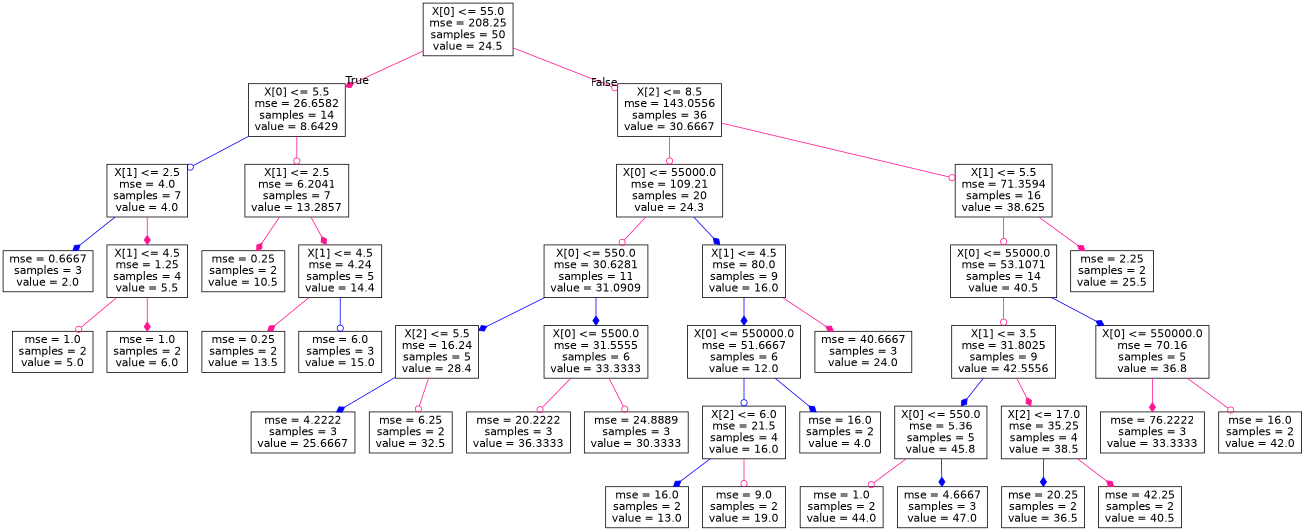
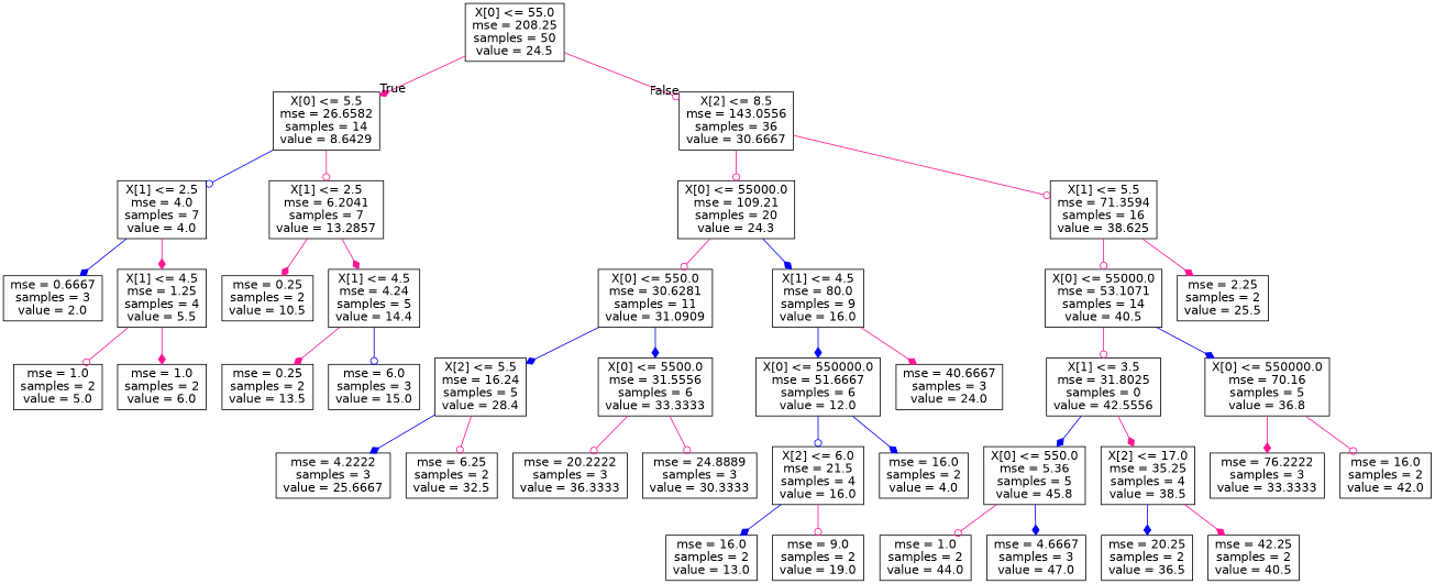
  digraph {
    fontname="DejaVu Sans"
    node [fontname="DejaVu Sans" shape=box]
    edge [arrowhead=diamond color=deeppink fontname="DejaVu Sans"]
    n1 [label="X[0] <= 55.0\nmse = 208.25\nsamples = 50\nvalue = 24.5"]
    n2 [label="X[0] <= 5.5\nmse = 26.6582\nsamples = 14\nvalue = 8.6429"]
    n3 [label="X[2] <= 8.5\nmse = 143.0556\nsamples = 36\nvalue = 30.6667"]
    n4 [label="X[1] <= 2.5\nmse = 4.0\nsamples = 7\nvalue = 4.0"]
    n5 [label="X[1] <= 2.5\nmse = 6.2041\nsamples = 7\nvalue = 13.2857"]
    n6 [label="X[0] <= 55000.0\nmse = 109.21\nsamples = 20\nvalue = 24.3"]
    n7 [label="X[1] <= 5.5\nmse = 71.3594\nsamples = 16\nvalue = 38.625"]
    n8 [label="mse = 0.6667\nsamples = 3\nvalue = 2.0"]
    n9 [label="X[1] <= 4.5\nmse = 1.25\nsamples = 4\nvalue = 5.5"]
    n10 [label="mse = 0.25\nsamples = 2\nvalue = 10.5"]
    n11 [label="X[1] <= 4.5\nmse = 4.24\nsamples = 5\nvalue = 14.4"]
    n12 [label="mse = 1.0\nsamples = 2\nvalue = 5.0"]
    n13 [label="mse = 1.0\nsamples = 2\nvalue = 6.0"]
    n14 [label="mse = 0.25\nsamples = 2\nvalue = 13.5"]
    n15 [label="mse = 6.0\nsamples = 3\nvalue = 15.0"]
    n16 [label="X[0] <= 550.0\nmse = 30.6281\nsamples = 11\nvalue = 31.0909"]
    n17 [label="X[1] <= 4.5\nmse = 80.0\nsamples = 9\nvalue = 16.0"]
    n18 [label="X[0] <= 55000.0\nmse = 53.1071\nsamples = 14\nvalue = 40.5"]
    n19 [label="mse = 2.25\nsamples = 2\nvalue = 25.5"]
    n20 [label="X[2] <= 5.5\nmse = 16.24\nsamples = 5\nvalue = 28.4"]
-   n21 [label="X[0] <= 5500.0\nmse = 31.5555\nsamples = 6\nvalue = 33.3333"]
+   n21 [label="X[0] <= 5500.0\nmse = 31.5556\nsamples = 6\nvalue = 33.3333"]
    n22 [label="X[0] <= 550000.0\nmse = 51.6667\nsamples = 6\nvalue = 12.0"]
    n23 [label="mse = 40.6667\nsamples = 3\nvalue = 24.0"]
    n24 [label="mse = 4.2222\nsamples = 3\nvalue = 25.6667"]
    n25 [label="mse = 6.25\nsamples = 2\nvalue = 32.5"]
    n26 [label="mse = 20.2222\nsamples = 3\nvalue = 36.3333"]
    n27 [label="mse = 24.8889\nsamples = 3\nvalue = 30.3333"]
    n28 [label="X[2] <= 6.0\nmse = 21.5\nsamples = 4\nvalue = 16.0"]
    n29 [label="mse = 16.0\nsamples = 2\nvalue = 4.0"]
    n30 [label="mse = 16.0\nsamples = 2\nvalue = 13.0"]
    n31 [label="mse = 9.0\nsamples = 2\nvalue = 19.0"]
-   n32 [label="X[1] <= 3.5\nmse = 31.8025\nsamples = 9\nvalue = 42.5556"]
+   n32 [label="X[1] <= 3.5\nmse = 31.8025\nsamples = 0\nvalue = 42.5556"]
    n33 [label="X[0] <= 550000.0\nmse = 70.16\nsamples = 5\nvalue = 36.8"]
    n34 [label="X[0] <= 550.0\nmse = 5.36\nsamples = 5\nvalue = 45.8"]
    n35 [label="X[2] <= 17.0\nmse = 35.25\nsamples = 4\nvalue = 38.5"]
    n36 [label="mse = 76.2222\nsamples = 3\nvalue = 33.3333"]
    n37 [label="mse = 16.0\nsamples = 2\nvalue = 42.0"]
    n38 [label="mse = 1.0\nsamples = 2\nvalue = 44.0"]
    n39 [label="mse = 4.6667\nsamples = 3\nvalue = 47.0"]
    n40 [label="mse = 20.25\nsamples = 2\nvalue = 36.5"]
    n41 [label="mse = 42.25\nsamples = 2\nvalue = 40.5"]
    n1 -> n2 [headlabel=True labelangle=45 labeldistance=2.5]
    n1 -> n3 [arrowhead=odot headlabel=False labelangle=-45 labeldistance=2.5]
    n2 -> n4 [arrowhead=odot color=blue]
    n2 -> n5 [arrowhead=odot]
    n3 -> n6 [arrowhead=odot]
    n3 -> n7 [arrowhead=odot]
    n4 -> n8 [color=blue]
    n4 -> n9
    n5 -> n10
    n5 -> n11
    n6 -> n16 [arrowhead=odot]
    n6 -> n17 [color=blue]
    n7 -> n18 [arrowhead=odot]
    n7 -> n19
    n9 -> n12 [arrowhead=odot]
    n9 -> n13
    n11 -> n14
    n11 -> n15 [arrowhead=odot color=blue]
    n16 -> n20 [color=blue]
    n16 -> n21 [color=blue]
    n17 -> n22 [color=blue]
    n17 -> n23
    n18 -> n32 [arrowhead=odot]
    n18 -> n33 [color=blue]
    n20 -> n24 [color=blue]
    n20 -> n25 [arrowhead=odot]
    n21 -> n26 [arrowhead=odot]
    n21 -> n27 [arrowhead=odot]
    n22 -> n28 [arrowhead=odot color=blue]
    n22 -> n29 [color=blue]
    n28 -> n30 [color=blue]
    n28 -> n31 [arrowhead=odot]
    n32 -> n34 [color=blue]
    n32 -> n35
    n33 -> n36
    n33 -> n37 [arrowhead=odot]
    n34 -> n38 [arrowhead=odot]
    n34 -> n39 [color=blue]
    n35 -> n40 [color=blue]
    n35 -> n41
  }
